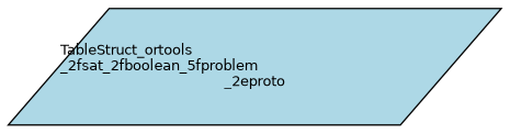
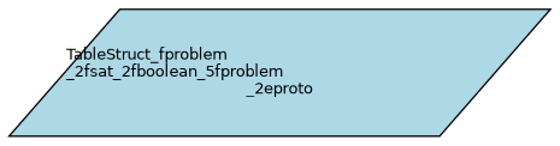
  digraph {
    rankdir=LR
-   n1 [color=black fillcolor=lightblue fontname=Helvetica fontsize=10 height=0.2 label="TableStruct_ortools\l_2fsat_2fboolean_5fproblem\l_2eproto" shape=parallelogram style=filled width=0.4]
+   n1 [color=black fillcolor=lightblue fontname=Helvetica fontsize=10 height=0.2 label="TableStruct_fproblem\l_2fsat_2fboolean_5fproblem\l_2eproto" shape=parallelogram style=filled width=0.4]
  }
